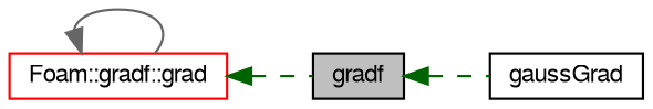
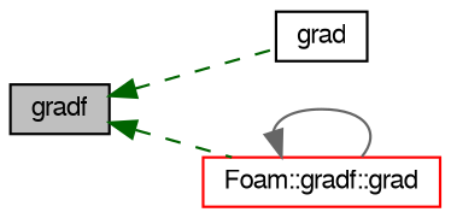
  digraph {
    rankdir=LR
    node [color=black fontname=FreeSans fontsize=10 shape=record]
    edge [color=darkgreen dir=back fontname=FreeSans fontsize=10 labelfontname=FreeSans labelfontsize=10 style=dashed]
    n1 [fillcolor=grey75 fontcolor=black height=0.2 label=gradf style=filled width=0.4]
-   n2 [height=0.2 label=gaussGrad width=0.4]
+   n2 [height=0.2 label=grad width=0.4]
    n3 [color=red height=0.2 label="Foam::gradf::grad" width=0.4]
    n1 -> n2
-   n3 -> n1
+   n1 -> n3
    n3 -> n3 [color=gray40 style=solid]
  }
